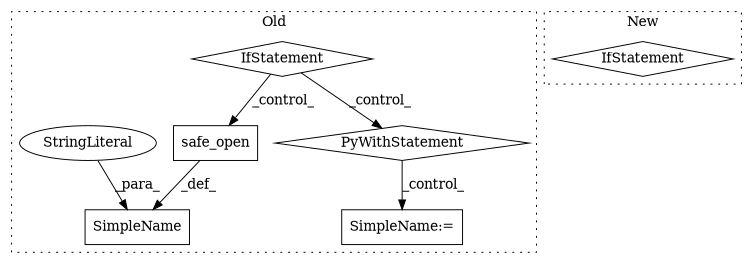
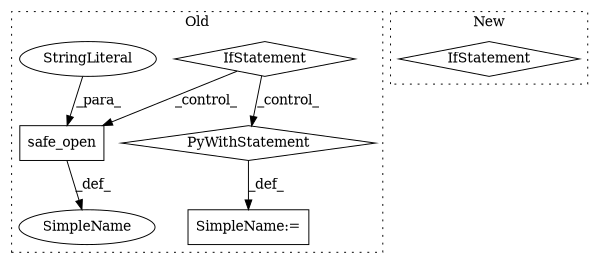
  digraph {
    node [a=25 l="4,2" shape=diamond]
    n1 [a=32 l="10,1" label=safe_open s="8642,8675" shape=box]
    n2 [label=IfStatement s="8579,8618"]
    n3 [a=45 l=3 label=StringLiteral s=8672 shape=ellipse]
    n4 [a=7 l="69,2" label="SimpleName:=" s="8711,8797" shape=box]
-   n5 [a=42 label=SimpleName shape=box l=""]
+   n5 [a=42 label=SimpleName shape=ellipse l=""]
    n6 [a=104 l="10,2" label=PyWithStatement s="8632,8676"]
    n7 [label=IfStatement s="9319,9391"]
    subgraph cluster_1 {
      label=Old
      style=dotted
      n1
      n2
      n3
      n4
      n5
      n6
    }
    subgraph cluster_2 {
      label=New
      style=dotted
      n7
    }
    n1 -> n5 [label=_def_]
    n2 -> n1 [label=_control_]
    n2 -> n6 [label=_control_]
-   n3 -> n5 [label=_para_]
-   n6 -> n4 [label=_control_]
+   n3 -> n1 [label=_para_]
+   n6 -> n4 [label=_def_]
  }
